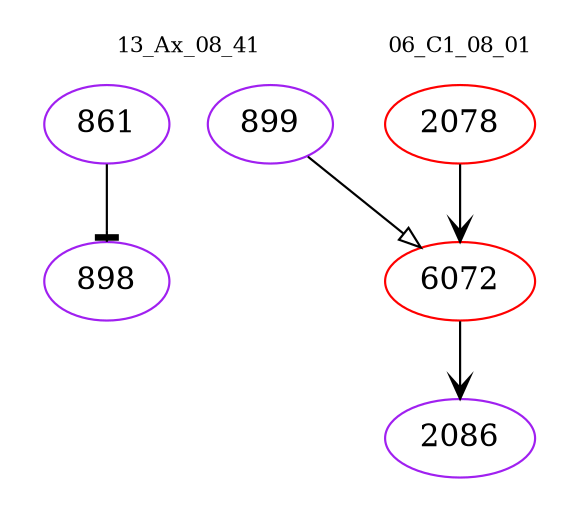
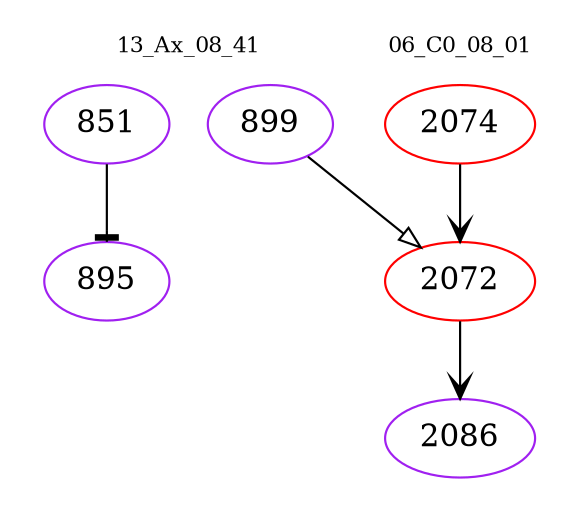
  digraph {
    node [color=purple]
    edge [arrowhead=vee color=black]
    n1 [label=899]
-   n2 [label=861]
-   n3 [label=898]
-   n4 [color=red label=2078]
-   n5 [color=red label=6072]
+   n2 [label=851]
+   n3 [label=895]
+   n4 [color=red label=2074]
+   n5 [color=red label=2072]
    n6 [label=2086]
    subgraph cluster_1 {
      color=white
      fontsize=10
      label="13_Ax_08_41"
      n1
      n2
      n3
    }
    subgraph cluster_2 {
      color=white
      fontsize=10
-     label="06_C1_08_01"
+     label="06_C0_08_01"
      n4
      n5
      n6
    }
    n1 -> n5 [arrowhead=onormal]
    n2 -> n3 [arrowhead=tee]
    n4 -> n5
    n5 -> n6
  }
